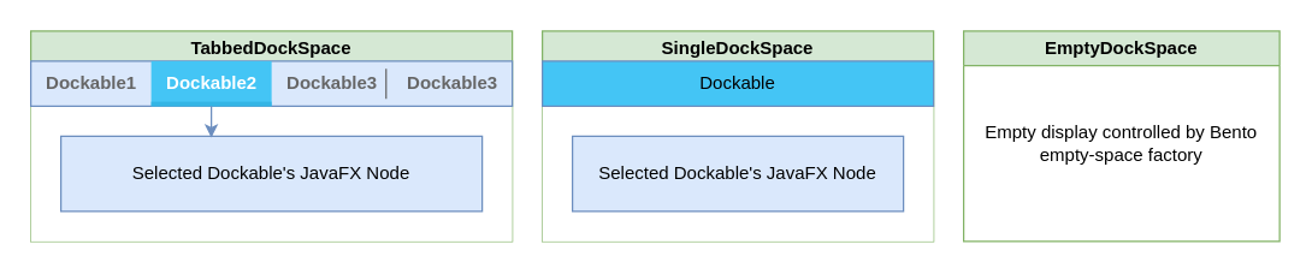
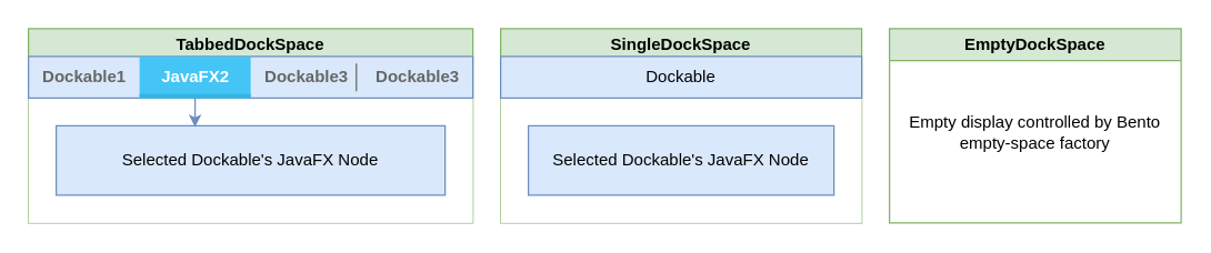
  <mxCell id="0" />
  <mxCell id="1" parent="0" />
  <mxCell id="2" value="Empty display controlled by Bento empty-space factory" style="rounded=0;whiteSpace=wrap;html=1;strokeColor=none;" parent="1" vertex="1"><mxGeometry x="640" y="30" width="210" height="130" as="geometry" /></mxCell>
  <mxCell id="3" value="TabbedDockSpace" style="swimlane;whiteSpace=wrap;html=1;startSize=23;fillColor=#d5e8d4;strokeColor=#82b366;" parent="1" vertex="1"><mxGeometry x="20" y="20" width="320" height="140" as="geometry" /></mxCell>
  <mxCell id="4" value="" style="rounded=0;whiteSpace=wrap;html=1;strokeColor=none;" parent="3" vertex="1"><mxGeometry y="50" width="320" height="90" as="geometry" /></mxCell>
  <mxCell id="5" value="" style="strokeWidth=1;html=1;shadow=0;dashed=0;shape=mxgraph.android.rrect;rSize=0;fillColor=#dae8fc;strokeColor=#6c8ebf;" parent="3" vertex="1"><mxGeometry y="20" width="320" height="30" as="geometry" /></mxCell>
  <mxCell id="6" value="Dockable1" style="strokeWidth=1;html=1;shadow=0;dashed=0;shape=mxgraph.android.anchor;fontStyle=1;fontColor=#666666;" parent="5" vertex="1"><mxGeometry width="80" height="30" as="geometry" /></mxCell>
- <mxCell id="7" value="Dockable2" style="strokeWidth=1;html=1;shadow=0;dashed=0;shape=mxgraph.android.rrect;rSize=0;fontStyle=1;fillColor=#44c5f5;strokeColor=none;fontColor=#ffffff;" parent="5" vertex="1"><mxGeometry x="80" width="80" height="30" as="geometry" /></mxCell>
+ <mxCell id="7" value="JavaFX2" style="strokeWidth=1;html=1;shadow=0;dashed=0;shape=mxgraph.android.rrect;rSize=0;fontStyle=1;fillColor=#44c5f5;strokeColor=none;fontColor=#ffffff;" parent="5" vertex="1"><mxGeometry x="80" width="80" height="30" as="geometry" /></mxCell>
  <mxCell id="8" value="" style="strokeWidth=1;html=1;shadow=0;dashed=0;shape=mxgraph.android.rrect;rSize=0;fillColor=#33b5e5;strokeColor=none;" parent="7" vertex="1"><mxGeometry y="27" width="80" height="3" as="geometry" /></mxCell>
  <mxCell id="9" value="Dockable3" style="strokeWidth=1;html=1;shadow=0;dashed=0;shape=mxgraph.android.anchor;fontStyle=1;fontColor=#666666;" parent="5" vertex="1"><mxGeometry x="160" width="80" height="30" as="geometry" /></mxCell>
  <mxCell id="10" value="Dockable3" style="strokeWidth=1;html=1;shadow=0;dashed=0;shape=mxgraph.android.anchor;fontStyle=1;fontColor=#666666;" parent="5" vertex="1"><mxGeometry x="240" width="80" height="30" as="geometry" /></mxCell>
  <mxCell id="11" value="" style="shape=line;strokeColor=#666666;direction=south;" parent="5" vertex="1"><mxGeometry x="227.459" y="5" width="17.297" height="20" as="geometry" /></mxCell>
  <mxCell id="12" value="Selected Dockable's JavaFX Node" style="rounded=0;whiteSpace=wrap;html=1;direction=west;horizontal=1;fillColor=#dae8fc;strokeColor=#6c8ebf;" parent="3" vertex="1"><mxGeometry x="20" y="70" width="280" height="50" as="geometry" /></mxCell>
  <mxCell id="13" style="edgeStyle=orthogonalEdgeStyle;rounded=0;orthogonalLoop=1;jettySize=auto;html=1;entryX=0.643;entryY=0.98;entryDx=0;entryDy=0;entryPerimeter=0;fillColor=#dae8fc;strokeColor=#6c8ebf;" parent="3" source="7" target="12" edge="1"><mxGeometry relative="1" as="geometry" /></mxCell>
  <mxCell id="14" value="SingleDockSpace" style="swimlane;whiteSpace=wrap;html=1;startSize=23;fillColor=#d5e8d4;strokeColor=#82b366;" parent="1" vertex="1"><mxGeometry x="360" y="20" width="260" height="140" as="geometry" /></mxCell>
  <mxCell id="15" style="edgeStyle=orthogonalEdgeStyle;rounded=0;orthogonalLoop=1;jettySize=auto;html=1;exitX=0.5;exitY=0;exitDx=0;exitDy=0;entryX=0.5;entryY=1;entryDx=0;entryDy=0;" parent="14" source="16" target="17" edge="1"><mxGeometry relative="1" as="geometry" /></mxCell>
  <mxCell id="16" value="" style="rounded=0;whiteSpace=wrap;html=1;strokeColor=none;" parent="14" vertex="1"><mxGeometry y="50" width="260" height="90" as="geometry" /></mxCell>
  <mxCell id="17" value="Selected Dockable's JavaFX Node" style="rounded=0;whiteSpace=wrap;html=1;direction=west;horizontal=1;fillColor=#dae8fc;strokeColor=#6c8ebf;" parent="14" vertex="1"><mxGeometry x="20" y="70" width="220" height="50" as="geometry" /></mxCell>
- <mxCell id="18" value="Dockable" style="rounded=0;whiteSpace=wrap;html=1;direction=west;horizontal=1;fillColor=#44c5f5;strokeColor=#6c8ebf;" parent="14" vertex="1"><mxGeometry y="20" width="260" height="30" as="geometry" /></mxCell>
+ <mxCell id="18" value="Dockable" style="rounded=0;whiteSpace=wrap;html=1;direction=west;horizontal=1;fillColor=#dae8fc;strokeColor=#6c8ebf;" parent="14" vertex="1"><mxGeometry y="20" width="260" height="30" as="geometry" /></mxCell>
  <mxCell id="19" value="EmptyDockSpace" style="swimlane;whiteSpace=wrap;html=1;startSize=23;fillColor=#d5e8d4;strokeColor=#82b366;" parent="1" vertex="1"><mxGeometry x="640" y="20" width="210" height="140" as="geometry" /></mxCell>
